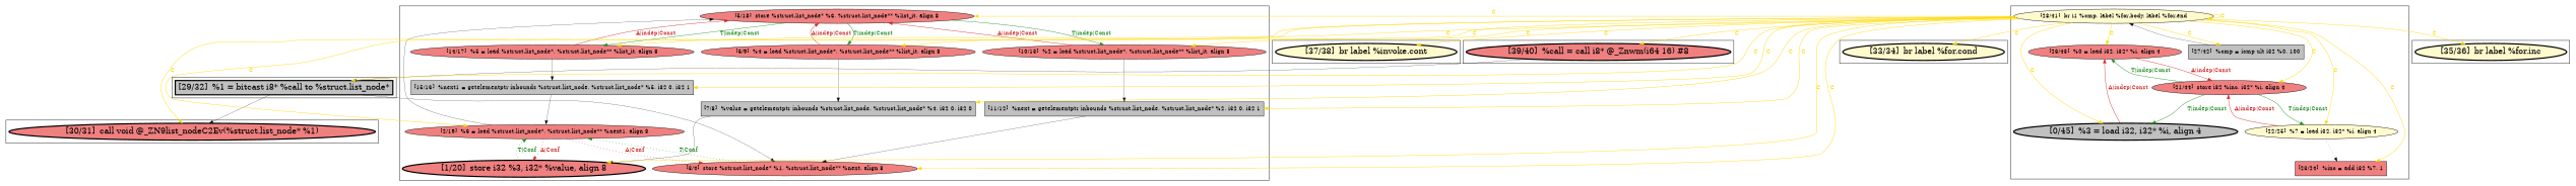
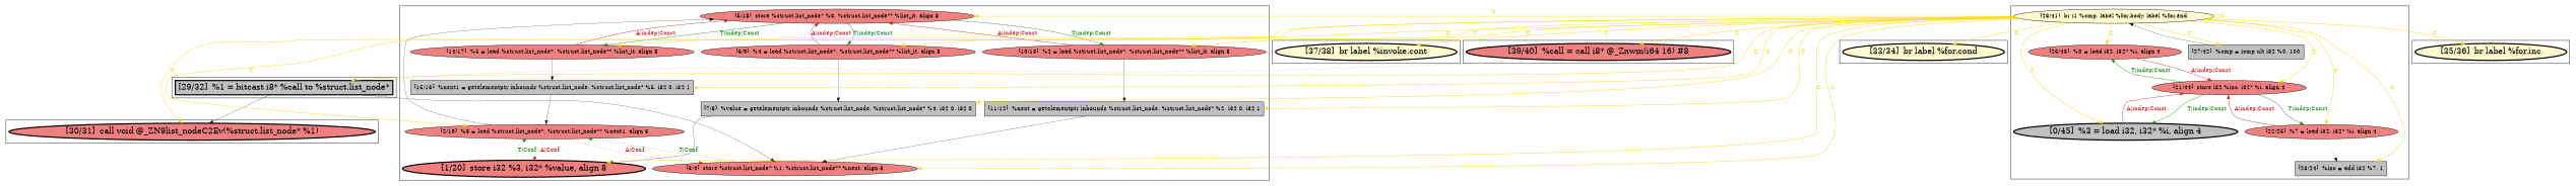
  digraph {
    node [fillcolor=lightcoral shape=ellipse style=filled]
    edge [color=gold fontcolor=gold penwidth=1.0 style=solid]
    n1 [fillcolor=lemonchiffon fontsize=20 label="[35/36]  br label %for.inc" penwidth=3.0]
    n2 [fillcolor=grey fontsize=20 label="[29/32]  %1 = bitcast i8* %call to %struct.list_node*" penwidth=3.0 shape=rectangle]
    n3 [fontsize=20 label="[30/31]  call void @_ZN9list_nodeC2Ev(%struct.list_node* %1)" penwidth=3.0]
    n4 [fillcolor=lemonchiffon fontsize=20 label="[37/38]  br label %invoke.cont" penwidth=3.0]
    n5 [label="[5/18]  store %struct.list_node* %6, %struct.list_node** %list_it, align 8"]
    n6 [label="[14/17]  %5 = load %struct.list_node*, %struct.list_node** %list_it, align 8"]
    n7 [label="[6/9]  %4 = load %struct.list_node*, %struct.list_node** %list_it, align 8"]
    n8 [label="[10/13]  %2 = load %struct.list_node*, %struct.list_node** %list_it, align 8"]
    n9 [label="[2/19]  %6 = load %struct.list_node*, %struct.list_node** %next1, align 8"]
    n10 [fontsize=20 label="[1/20]  store i32 %3, i32* %value, align 8" penwidth=3.0]
    n11 [fillcolor=grey label="[11/12]  %next = getelementptr inbounds %struct.list_node, %struct.list_node* %2, i32 0, i32 1" shape=rectangle]
    n12 [label="[3/4]  store %struct.list_node* %1, %struct.list_node** %next, align 8"]
    n13 [fillcolor=grey label="[7/8]  %value = getelementptr inbounds %struct.list_node, %struct.list_node* %4, i32 0, i32 0" shape=rectangle]
    n14 [fillcolor=grey label="[15/16]  %next1 = getelementptr inbounds %struct.list_node, %struct.list_node* %5, i32 0, i32 1" shape=rectangle]
    n15 [fontsize=20 label="[39/40]  %call = call i8* @_Znwm(i64 16) #8" penwidth=3.0]
    n16 [fillcolor=lemonchiffon fontsize=20 label="[33/34]  br label %for.cond" penwidth=3.0]
    n17 [fillcolor=lemonchiffon label="[28/41]  br i1 %cmp, label %for.body, label %for.end"]
    n18 [label="[26/43]  %0 = load i32, i32* %i, align 4"]
-   n19 [fillcolor=lemonchiffon label="[22/25]  %7 = load i32, i32* %i, align 4"]
+   n19 [label="[22/25]  %7 = load i32, i32* %i, align 4"]
    n20 [label="[21/44]  store i32 %inc, i32* %i, align 4"]
    n21 [fillcolor=grey fontsize=20 label="[0/45]  %3 = load i32, i32* %i, align 4" penwidth=3.0]
    n22 [fillcolor=grey label="[27/42]  %cmp = icmp ult i32 %0, 100" shape=rectangle]
-   n23 [label="[23/24]  %inc = add i32 %7, 1" shape=rectangle]
+   n23 [fillcolor=grey label="[23/24]  %inc = add i32 %7, 1" shape=rectangle]
    subgraph cluster_1 {
      n1
    }
    subgraph cluster_2 {
      n2
    }
    subgraph cluster_3 {
      n3
    }
    subgraph cluster_4 {
      n4
    }
    subgraph cluster_5 {
      n5
      n6
      n7
      n8
      n9
      n10
      n11
      n12
      n13
      n14
    }
    subgraph cluster_6 {
      n15
    }
    subgraph cluster_7 {
      n16
    }
    subgraph cluster_8 {
      n17
      n18
      n19
      n20
      n21
      n22
      n23
    }
    n2 -> n3 [color=black fontcolor=black penwidth=0.5]
    n2 -> n12 [color=black fontcolor=black penwidth=0.5]
    n5 -> n6 [color=forestgreen fontcolor=forestgreen label="T|indep|Const"]
    n5 -> n7 [color=forestgreen fontcolor=forestgreen label="T|indep|Const"]
    n5 -> n8 [color=forestgreen fontcolor=forestgreen label="T|indep|Const"]
    n6 -> n5 [color=firebrick3 fontcolor=firebrick3 label="A|indep|Const"]
    n6 -> n14 [color=black fontcolor=black penwidth=0.5]
    n7 -> n5 [color=firebrick3 fontcolor=firebrick3 label="A|indep|Const"]
    n7 -> n13 [color=black fontcolor=black penwidth=0.5]
    n8 -> n5 [color=firebrick3 fontcolor=firebrick3 label="A|indep|Const"]
    n8 -> n11 [color=black fontcolor=black penwidth=0.5]
    n9 -> n5 [color=black fontcolor=black penwidth=0.5]
    n9 -> n10 [color=firebrick3 fontcolor=firebrick3 label="A|Conf" style=dotted]
    n9 -> n12 [color=firebrick3 fontcolor=firebrick3 label="A|Conf" style=dotted]
    n10 -> n9 [color=forestgreen fontcolor=forestgreen label="T|Conf" style=dotted]
    n11 -> n12 [color=black fontcolor=black penwidth=0.5]
    n12 -> n9 [color=forestgreen fontcolor=forestgreen label="T|Conf" style=dotted]
    n13 -> n10 [color=black fontcolor=black penwidth=0.5]
    n14 -> n9 [color=black fontcolor=black penwidth=0.5]
-   n15 -> n2 [color=black fontcolor=black penwidth=0.5]
+   n15 -> n2 [color=black fontcolor=black penwidth=0.5 style=dotted]
    n17 -> n1 [label=C]
    n17 -> n2 [label=C]
    n17 -> n3 [label=C]
    n17 -> n4 [label=C]
    n17 -> n5 [label=C]
    n17 -> n6 [label=C]
    n17 -> n7 [label=C]
    n17 -> n8 [label=C]
    n17 -> n9 [label=C]
    n17 -> n10 [label=C]
    n17 -> n11 [label=C]
    n17 -> n12 [label=C]
    n17 -> n13 [label=C]
    n17 -> n14 [label=C]
    n17 -> n15 [label=C]
    n17 -> n16 [label=C]
    n17 -> n17 [label=C]
    n17 -> n18 [label=C]
    n17 -> n19 [label=C]
    n17 -> n20 [label=C]
    n17 -> n21 [label=C]
    n17 -> n22 [label=C]
    n17 -> n23 [label=C]
    n18 -> n20 [color=firebrick3 fontcolor=firebrick3 label="A|indep|Const"]
    n19 -> n20 [color=firebrick3 fontcolor=firebrick3 label="A|indep|Const"]
    n19 -> n23 [color=black fontcolor=black penwidth=0.5 style=dotted]
    n20 -> n18 [color=forestgreen fontcolor=forestgreen label="T|indep|Const"]
    n20 -> n19 [color=forestgreen fontcolor=forestgreen label="T|indep|Const"]
    n20 -> n21 [color=forestgreen fontcolor=forestgreen label="T|indep|Const"]
-   n21 -> n18 [color=firebrick3 fontcolor=firebrick3 label="A|indep|Const"]
+   n21 -> n20 [color=firebrick3 fontcolor=firebrick3 label="A|indep|Const"]
    n22 -> n17 [color=black fontcolor=black penwidth=0.5]
  }
